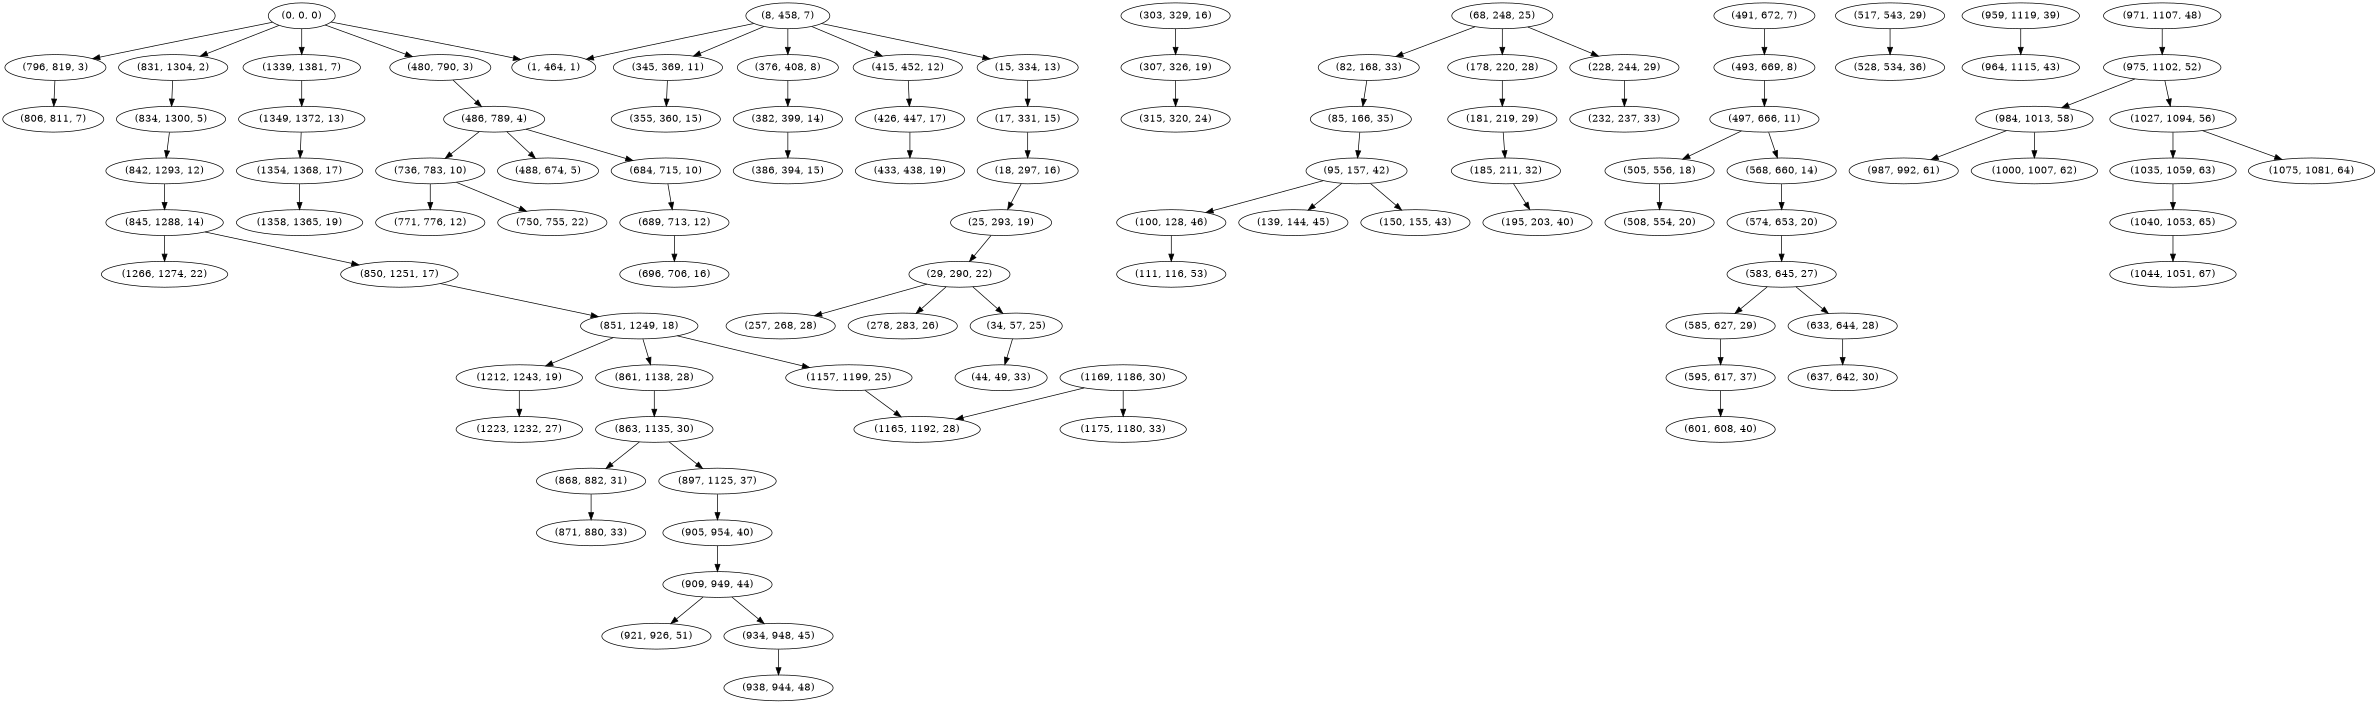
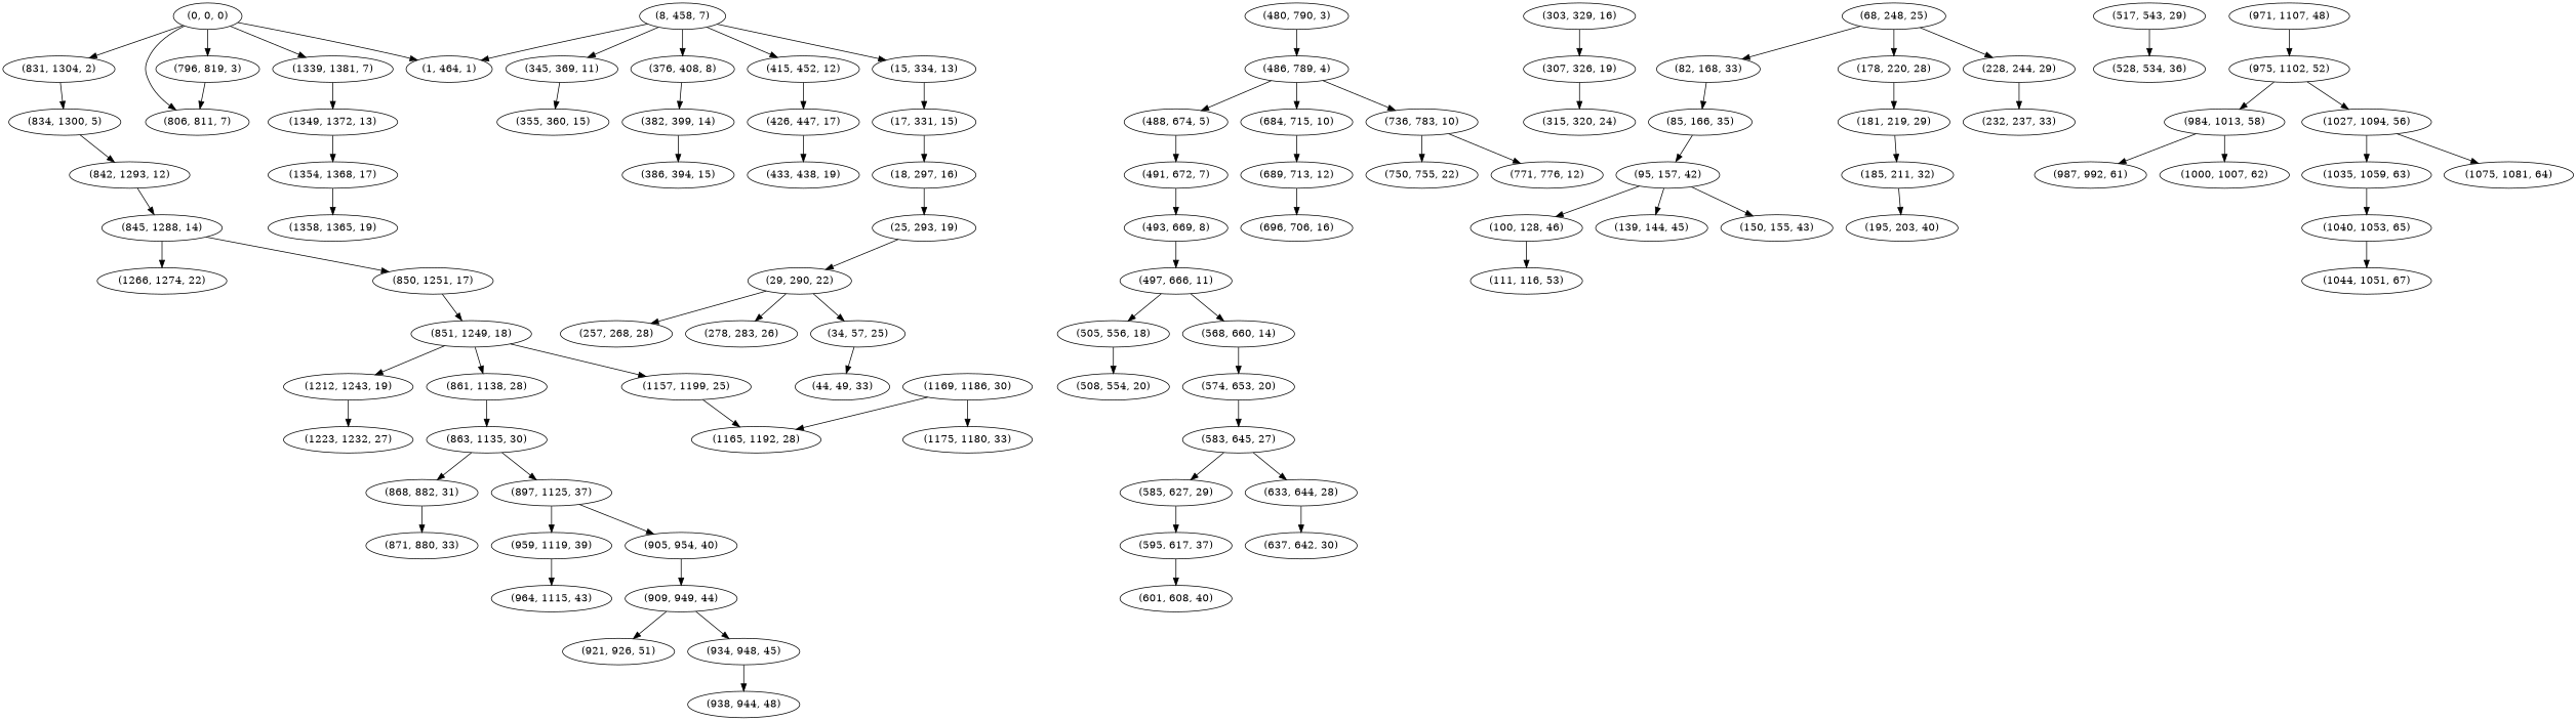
  digraph {
    "(0, 0, 0)"
    "(1, 464, 1)"
    "(480, 790, 3)"
    "(796, 819, 3)"
    "(831, 1304, 2)"
    "(1339, 1381, 7)"
    "(486, 789, 4)"
    "(806, 811, 7)"
    "(834, 1300, 5)"
    "(1349, 1372, 13)"
    "(8, 458, 7)"
    "(15, 334, 13)"
    "(345, 369, 11)"
    "(376, 408, 8)"
    "(415, 452, 12)"
    "(17, 331, 15)"
    "(355, 360, 15)"
    "(382, 399, 14)"
    "(426, 447, 17)"
    "(18, 297, 16)"
    "(25, 293, 19)"
    "(303, 329, 16)"
    "(307, 326, 19)"
    "(29, 290, 22)"
    "(34, 57, 25)"
    "(257, 268, 28)"
    "(278, 283, 26)"
    "(44, 49, 33)"
    "(68, 248, 25)"
    "(82, 168, 33)"
    "(178, 220, 28)"
    "(228, 244, 29)"
    "(85, 166, 35)"
    "(181, 219, 29)"
    "(232, 237, 33)"
    "(95, 157, 42)"
    "(100, 128, 46)"
    "(139, 144, 45)"
    "(150, 155, 43)"
    "(111, 116, 53)"
    "(185, 211, 32)"
    "(195, 203, 40)"
    "(315, 320, 24)"
    "(386, 394, 15)"
    "(433, 438, 19)"
    "(488, 674, 5)"
    "(684, 715, 10)"
    "(736, 783, 10)"
    "(491, 672, 7)"
    "(689, 713, 12)"
    "(750, 755, 22)"
    "(771, 776, 12)"
    "(493, 669, 8)"
    "(497, 666, 11)"
    "(505, 556, 18)"
    "(568, 660, 14)"
    "(508, 554, 20)"
    "(574, 653, 20)"
    "(517, 543, 29)"
    "(528, 534, 36)"
    "(583, 645, 27)"
    "(585, 627, 29)"
    "(633, 644, 28)"
    "(595, 617, 37)"
    "(637, 642, 30)"
    "(601, 608, 40)"
    "(696, 706, 16)"
    "(842, 1293, 12)"
    "(845, 1288, 14)"
    "(850, 1251, 17)"
    "(1266, 1274, 22)"
    "(851, 1249, 18)"
    "(861, 1138, 28)"
    "(1157, 1199, 25)"
    "(1212, 1243, 19)"
    "(863, 1135, 30)"
    "(1165, 1192, 28)"
    "(1223, 1232, 27)"
    "(868, 882, 31)"
    "(897, 1125, 37)"
    "(871, 880, 33)"
    "(905, 954, 40)"
    "(959, 1119, 39)"
    "(909, 949, 44)"
    "(964, 1115, 43)"
    "(921, 926, 51)"
    "(934, 948, 45)"
    "(938, 944, 48)"
    "(971, 1107, 48)"
    "(975, 1102, 52)"
    "(984, 1013, 58)"
    "(1027, 1094, 56)"
    "(987, 992, 61)"
    "(1000, 1007, 62)"
    "(1035, 1059, 63)"
    "(1075, 1081, 64)"
    "(1040, 1053, 65)"
    "(1044, 1051, 67)"
    "(1169, 1186, 30)"
    "(1175, 1180, 33)"
    "(1354, 1368, 17)"
    "(1358, 1365, 19)"
    "(0, 0, 0)" -> "(1, 464, 1)"
-   "(0, 0, 0)" -> "(480, 790, 3)"
+   "(0, 0, 0)" -> "(806, 811, 7)"
    "(0, 0, 0)" -> "(796, 819, 3)"
    "(0, 0, 0)" -> "(831, 1304, 2)"
    "(0, 0, 0)" -> "(1339, 1381, 7)"
    "(480, 790, 3)" -> "(486, 789, 4)"
    "(796, 819, 3)" -> "(806, 811, 7)"
    "(831, 1304, 2)" -> "(834, 1300, 5)"
    "(1339, 1381, 7)" -> "(1349, 1372, 13)"
    "(486, 789, 4)" -> "(488, 674, 5)"
    "(486, 789, 4)" -> "(684, 715, 10)"
    "(486, 789, 4)" -> "(736, 783, 10)"
    "(834, 1300, 5)" -> "(842, 1293, 12)"
    "(1349, 1372, 13)" -> "(1354, 1368, 17)"
    "(8, 458, 7)" -> "(1, 464, 1)"
    "(8, 458, 7)" -> "(15, 334, 13)"
    "(8, 458, 7)" -> "(345, 369, 11)"
    "(8, 458, 7)" -> "(376, 408, 8)"
    "(8, 458, 7)" -> "(415, 452, 12)"
    "(15, 334, 13)" -> "(17, 331, 15)"
    "(345, 369, 11)" -> "(355, 360, 15)"
    "(376, 408, 8)" -> "(382, 399, 14)"
    "(415, 452, 12)" -> "(426, 447, 17)"
    "(17, 331, 15)" -> "(18, 297, 16)"
    "(382, 399, 14)" -> "(386, 394, 15)"
    "(426, 447, 17)" -> "(433, 438, 19)"
    "(18, 297, 16)" -> "(25, 293, 19)"
    "(25, 293, 19)" -> "(29, 290, 22)"
    "(303, 329, 16)" -> "(307, 326, 19)"
    "(307, 326, 19)" -> "(315, 320, 24)"
    "(29, 290, 22)" -> "(34, 57, 25)"
    "(29, 290, 22)" -> "(257, 268, 28)"
    "(29, 290, 22)" -> "(278, 283, 26)"
    "(34, 57, 25)" -> "(44, 49, 33)"
    "(68, 248, 25)" -> "(82, 168, 33)"
    "(68, 248, 25)" -> "(178, 220, 28)"
    "(68, 248, 25)" -> "(228, 244, 29)"
    "(82, 168, 33)" -> "(85, 166, 35)"
    "(178, 220, 28)" -> "(181, 219, 29)"
    "(228, 244, 29)" -> "(232, 237, 33)"
    "(85, 166, 35)" -> "(95, 157, 42)"
    "(181, 219, 29)" -> "(185, 211, 32)"
    "(95, 157, 42)" -> "(100, 128, 46)"
    "(95, 157, 42)" -> "(139, 144, 45)"
    "(95, 157, 42)" -> "(150, 155, 43)"
    "(100, 128, 46)" -> "(111, 116, 53)"
    "(185, 211, 32)" -> "(195, 203, 40)"
+   "(488, 674, 5)" -> "(491, 672, 7)"
    "(684, 715, 10)" -> "(689, 713, 12)"
    "(736, 783, 10)" -> "(750, 755, 22)"
    "(736, 783, 10)" -> "(771, 776, 12)"
    "(491, 672, 7)" -> "(493, 669, 8)"
    "(689, 713, 12)" -> "(696, 706, 16)"
    "(493, 669, 8)" -> "(497, 666, 11)"
    "(497, 666, 11)" -> "(505, 556, 18)"
    "(497, 666, 11)" -> "(568, 660, 14)"
    "(505, 556, 18)" -> "(508, 554, 20)"
    "(568, 660, 14)" -> "(574, 653, 20)"
    "(574, 653, 20)" -> "(583, 645, 27)"
    "(517, 543, 29)" -> "(528, 534, 36)"
    "(583, 645, 27)" -> "(585, 627, 29)"
    "(583, 645, 27)" -> "(633, 644, 28)"
    "(585, 627, 29)" -> "(595, 617, 37)"
    "(633, 644, 28)" -> "(637, 642, 30)"
    "(595, 617, 37)" -> "(601, 608, 40)"
    "(842, 1293, 12)" -> "(845, 1288, 14)"
    "(845, 1288, 14)" -> "(850, 1251, 17)"
    "(845, 1288, 14)" -> "(1266, 1274, 22)"
    "(850, 1251, 17)" -> "(851, 1249, 18)"
    "(851, 1249, 18)" -> "(861, 1138, 28)"
    "(851, 1249, 18)" -> "(1157, 1199, 25)"
    "(851, 1249, 18)" -> "(1212, 1243, 19)"
    "(861, 1138, 28)" -> "(863, 1135, 30)"
    "(1157, 1199, 25)" -> "(1165, 1192, 28)"
    "(1212, 1243, 19)" -> "(1223, 1232, 27)"
    "(863, 1135, 30)" -> "(868, 882, 31)"
    "(863, 1135, 30)" -> "(897, 1125, 37)"
    "(868, 882, 31)" -> "(871, 880, 33)"
    "(897, 1125, 37)" -> "(905, 954, 40)"
+   "(897, 1125, 37)" -> "(959, 1119, 39)"
    "(905, 954, 40)" -> "(909, 949, 44)"
    "(959, 1119, 39)" -> "(964, 1115, 43)"
    "(909, 949, 44)" -> "(921, 926, 51)"
    "(909, 949, 44)" -> "(934, 948, 45)"
    "(934, 948, 45)" -> "(938, 944, 48)"
    "(971, 1107, 48)" -> "(975, 1102, 52)"
    "(975, 1102, 52)" -> "(984, 1013, 58)"
    "(975, 1102, 52)" -> "(1027, 1094, 56)"
    "(984, 1013, 58)" -> "(987, 992, 61)"
    "(984, 1013, 58)" -> "(1000, 1007, 62)"
    "(1027, 1094, 56)" -> "(1035, 1059, 63)"
    "(1027, 1094, 56)" -> "(1075, 1081, 64)"
    "(1035, 1059, 63)" -> "(1040, 1053, 65)"
    "(1040, 1053, 65)" -> "(1044, 1051, 67)"
    "(1169, 1186, 30)" -> "(1165, 1192, 28)"
    "(1169, 1186, 30)" -> "(1175, 1180, 33)"
    "(1354, 1368, 17)" -> "(1358, 1365, 19)"
  }
